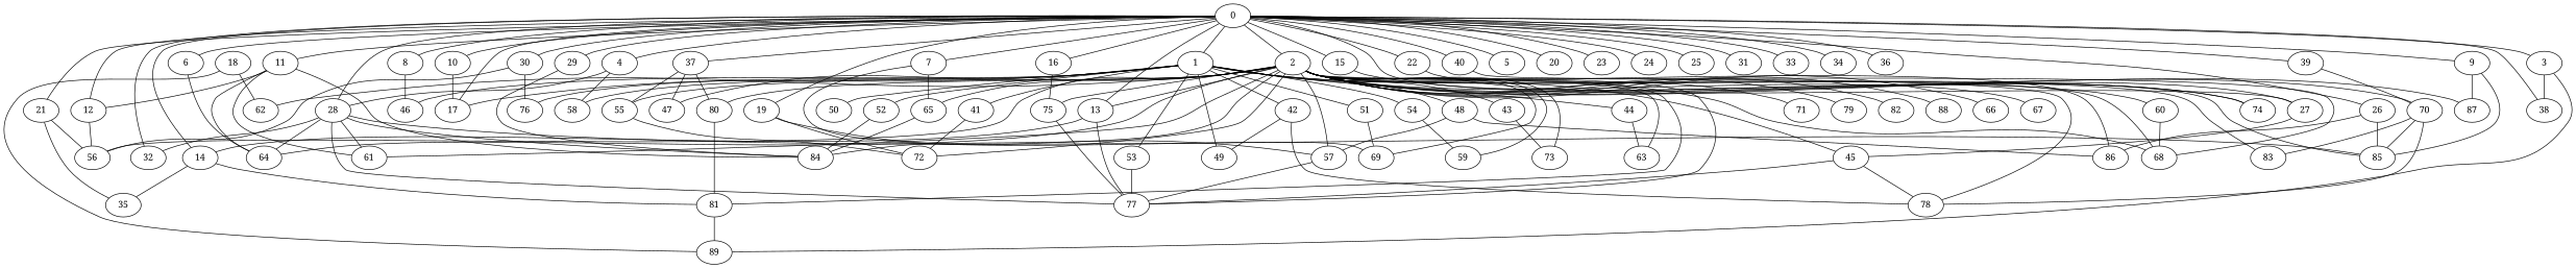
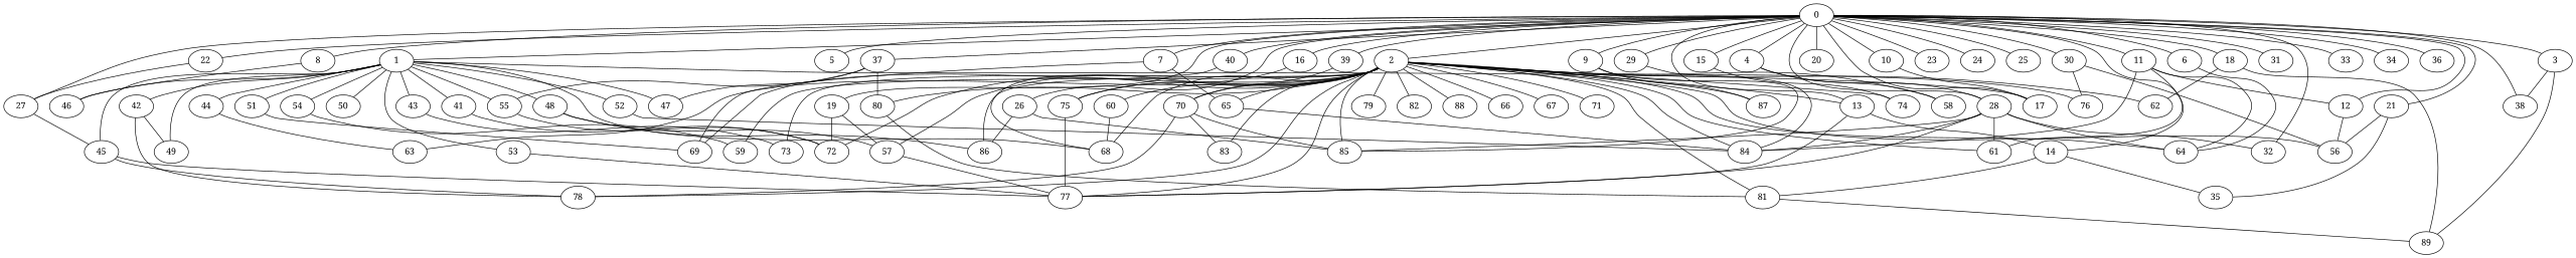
  graph {
    fontname="Noto Serif"
    node [fontname="Noto Serif"]
    edge [fontname="Noto Serif"]
    0
    1
    2
    3
    4
    5
    6
    7
    8
    9
    10
    11
    12
    13
    14
    15
    16
    17
    18
    19
    20
    21
    22
    23
    24
    25
    26
    27
    28
    29
    30
    31
    32
    33
    34
    36
    37
    38
    39
    40
    41
    42
    43
    44
    45
    46
    47
    48
    49
    50
    51
    52
    53
    54
    55
    68
    56
    57
    58
    59
    60
    61
    62
    63
    64
    65
    66
    67
    69
    70
    71
    72
    73
    74
    75
    76
    77
    78
    79
    80
    81
    82
    83
    84
    85
    86
    87
    88
    89
    35
    0 -- 1
    0 -- 2
    0 -- 3
    0 -- 4
    0 -- 5
    0 -- 6
    0 -- 7
    0 -- 8
    0 -- 9
    0 -- 10
    0 -- 11
    0 -- 12
    0 -- 13
    0 -- 14
    0 -- 15
    0 -- 16
    0 -- 17
+   0 -- 18
    0 -- 19
    0 -- 20
    0 -- 21
    0 -- 22
    0 -- 23
    0 -- 24
    0 -- 25
    0 -- 26
    0 -- 27
    0 -- 28
    0 -- 29
    0 -- 30
    0 -- 31
    0 -- 32
    0 -- 33
    0 -- 34
    0 -- 36
    0 -- 37
    0 -- 38
    0 -- 39
    0 -- 40
    1 -- 17
    1 -- 41
    1 -- 42
    1 -- 43
    1 -- 44
    1 -- 45
    1 -- 46
    1 -- 47
    1 -- 48
    1 -- 49
    1 -- 50
    1 -- 51
    1 -- 52
    1 -- 53
    1 -- 54
    1 -- 55
    1 -- 68
    2 -- 13
    2 -- 68
    2 -- 56
    2 -- 57
    2 -- 58
    2 -- 59
    2 -- 60
    2 -- 61
    2 -- 62
    2 -- 63
    2 -- 64
    2 -- 65
    2 -- 66
    2 -- 67
    2 -- 69
    2 -- 70
    2 -- 71
    2 -- 72
    2 -- 73
    2 -- 74
    2 -- 75
    2 -- 76
    2 -- 77
    2 -- 78
    2 -- 79
    2 -- 80
    2 -- 81
    2 -- 82
    2 -- 83
    2 -- 84
    2 -- 85
    2 -- 86
    2 -- 87
    2 -- 88
    3 -- 38
    3 -- 89
    4 -- 28
    4 -- 58
    6 -- 64
    7 -- 65
    7 -- 69
    8 -- 46
    9 -- 85
    9 -- 87
    10 -- 17
    11 -- 12
    11 -- 61
    11 -- 64
    11 -- 84
    12 -- 56
    13 -- 14
    13 -- 77
    14 -- 81
    14 -- 35
    15 -- 74
    16 -- 75
    18 -- 62
    18 -- 89
    19 -- 57
    19 -- 72
    21 -- 56
    21 -- 35
    22 -- 27
    26 -- 85
    26 -- 86
    27 -- 45
    28 -- 32
    28 -- 61
    28 -- 64
    28 -- 77
    28 -- 84
    28 -- 85
    29 -- 84
    30 -- 56
    30 -- 76
    37 -- 47
    37 -- 55
    37 -- 80
    39 -- 70
    40 -- 68
    41 -- 72
    42 -- 49
    42 -- 78
    43 -- 73
    44 -- 63
    45 -- 77
    45 -- 78
    48 -- 57
    48 -- 86
    51 -- 69
    52 -- 84
    53 -- 77
    54 -- 59
    55 -- 72
    57 -- 77
    60 -- 68
    65 -- 84
    70 -- 78
    70 -- 83
    70 -- 85
    75 -- 77
    80 -- 81
    81 -- 89
  }
